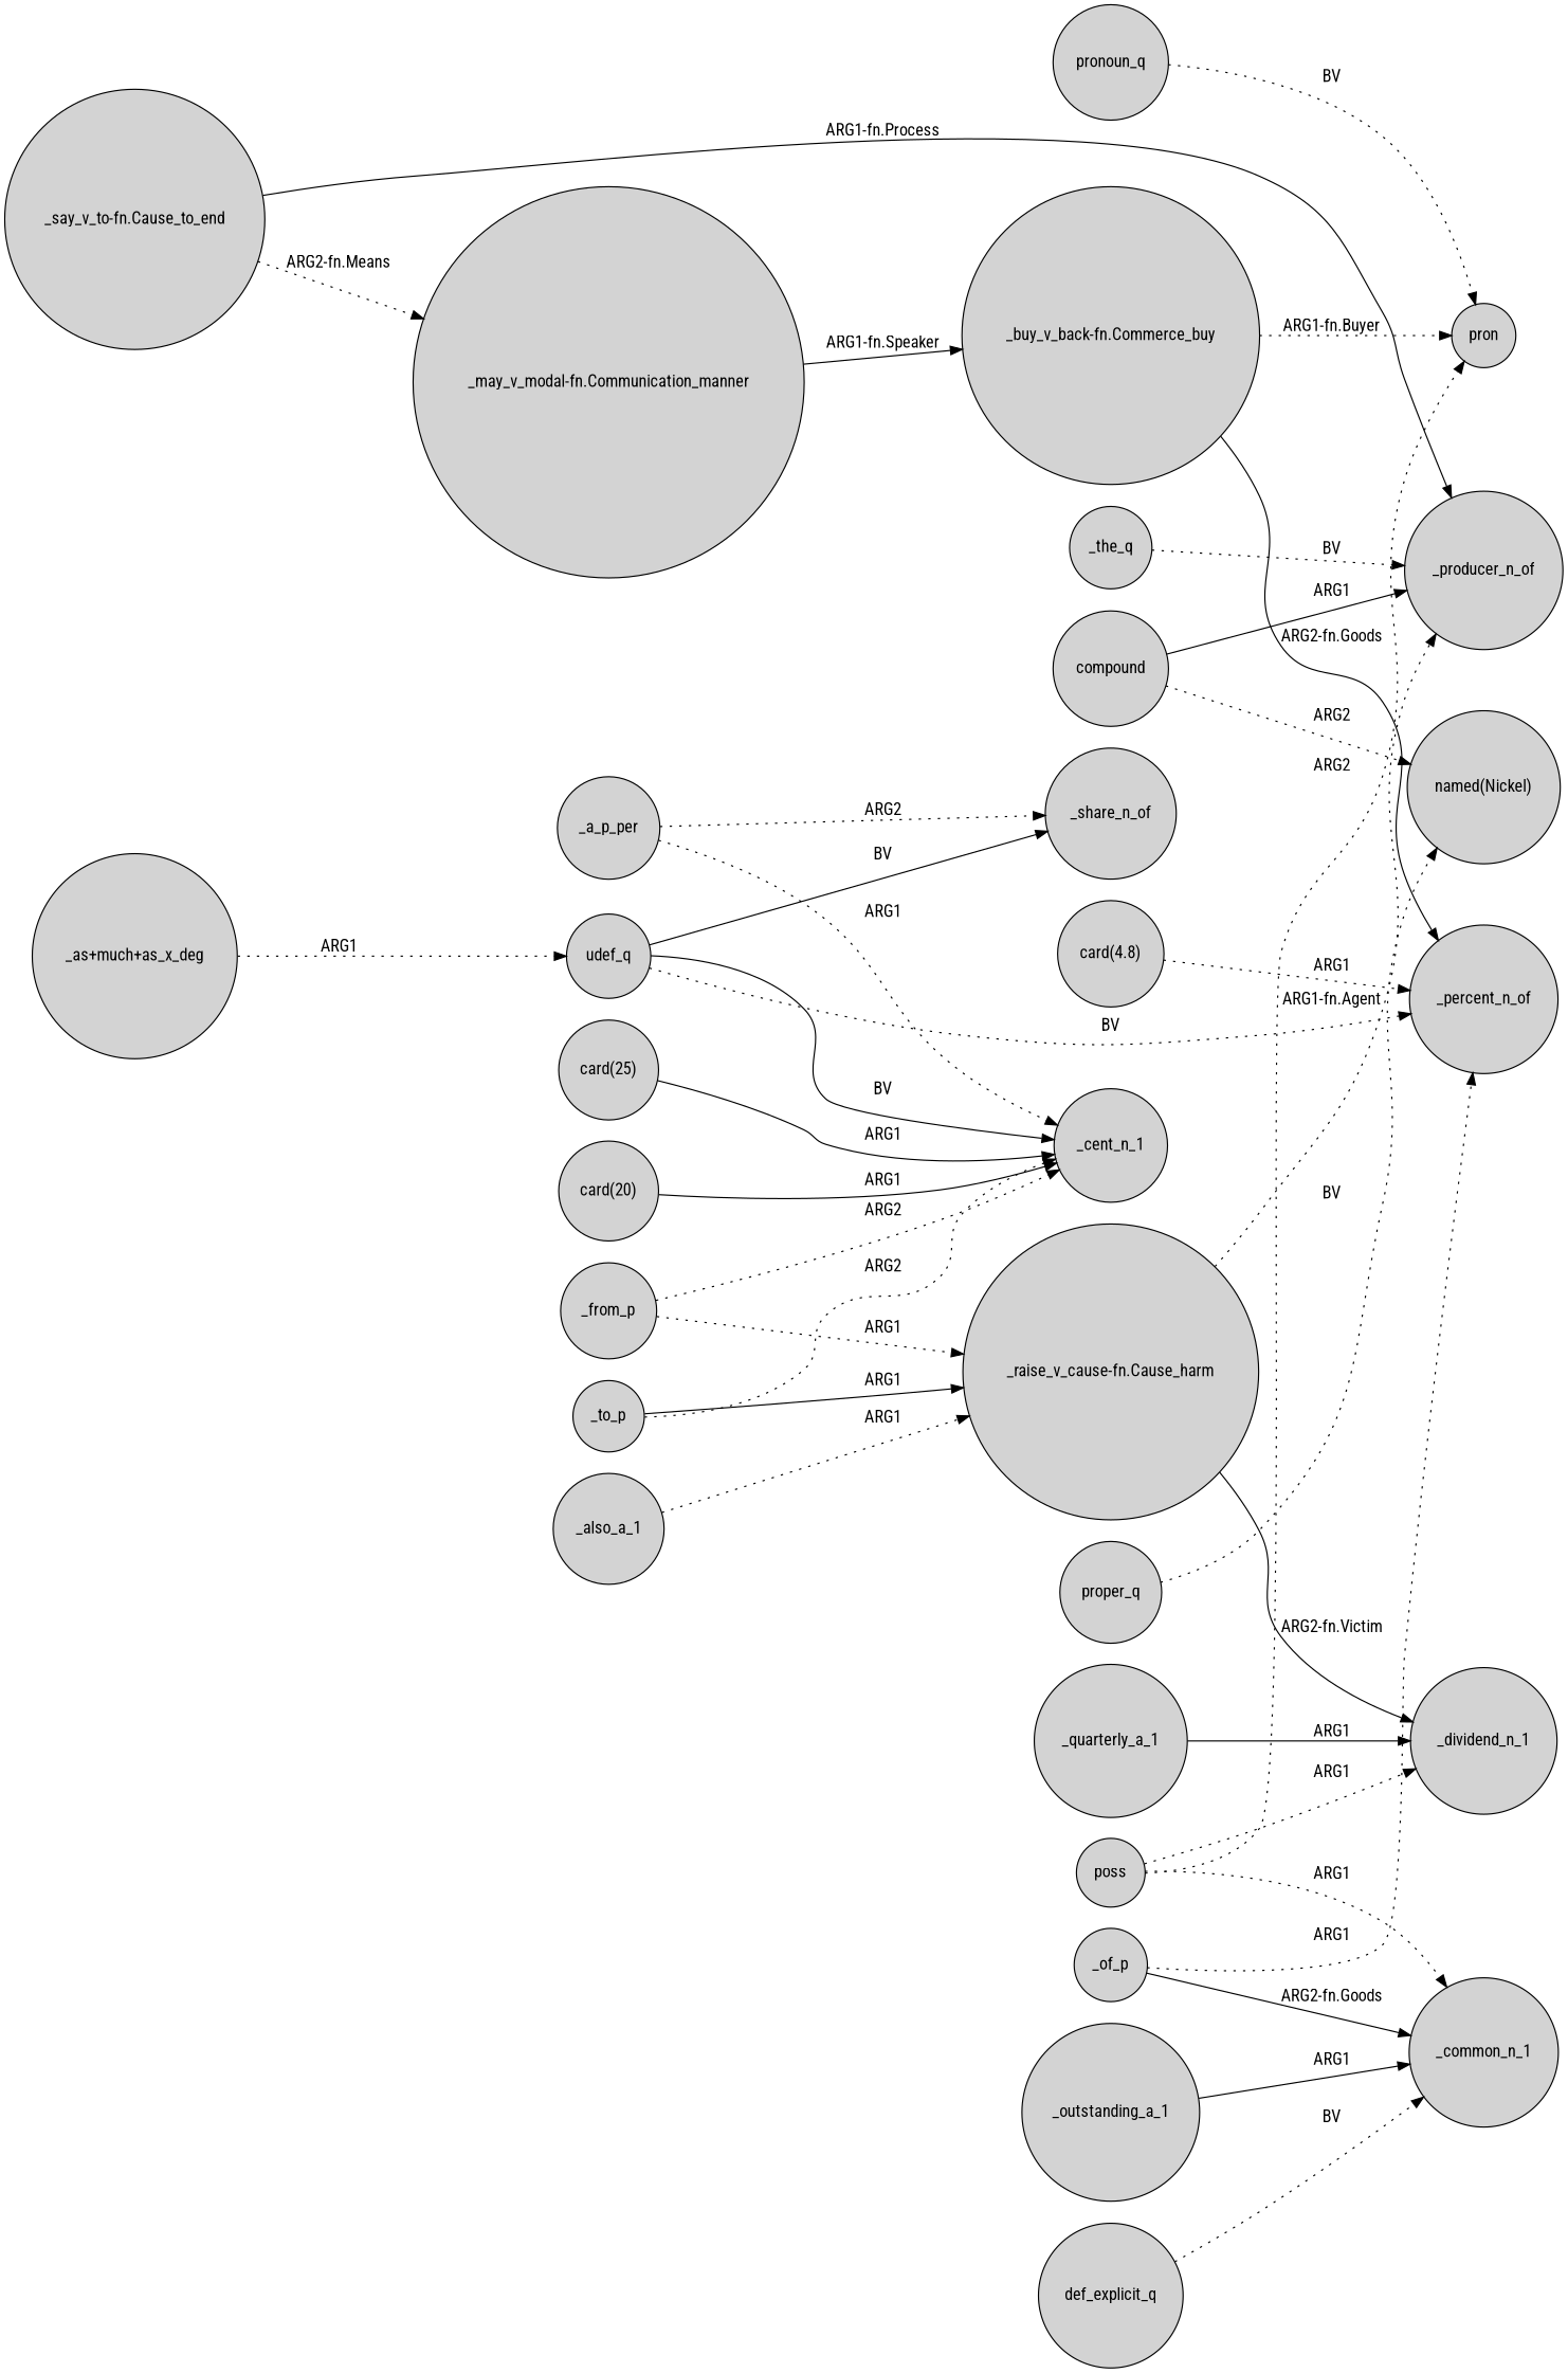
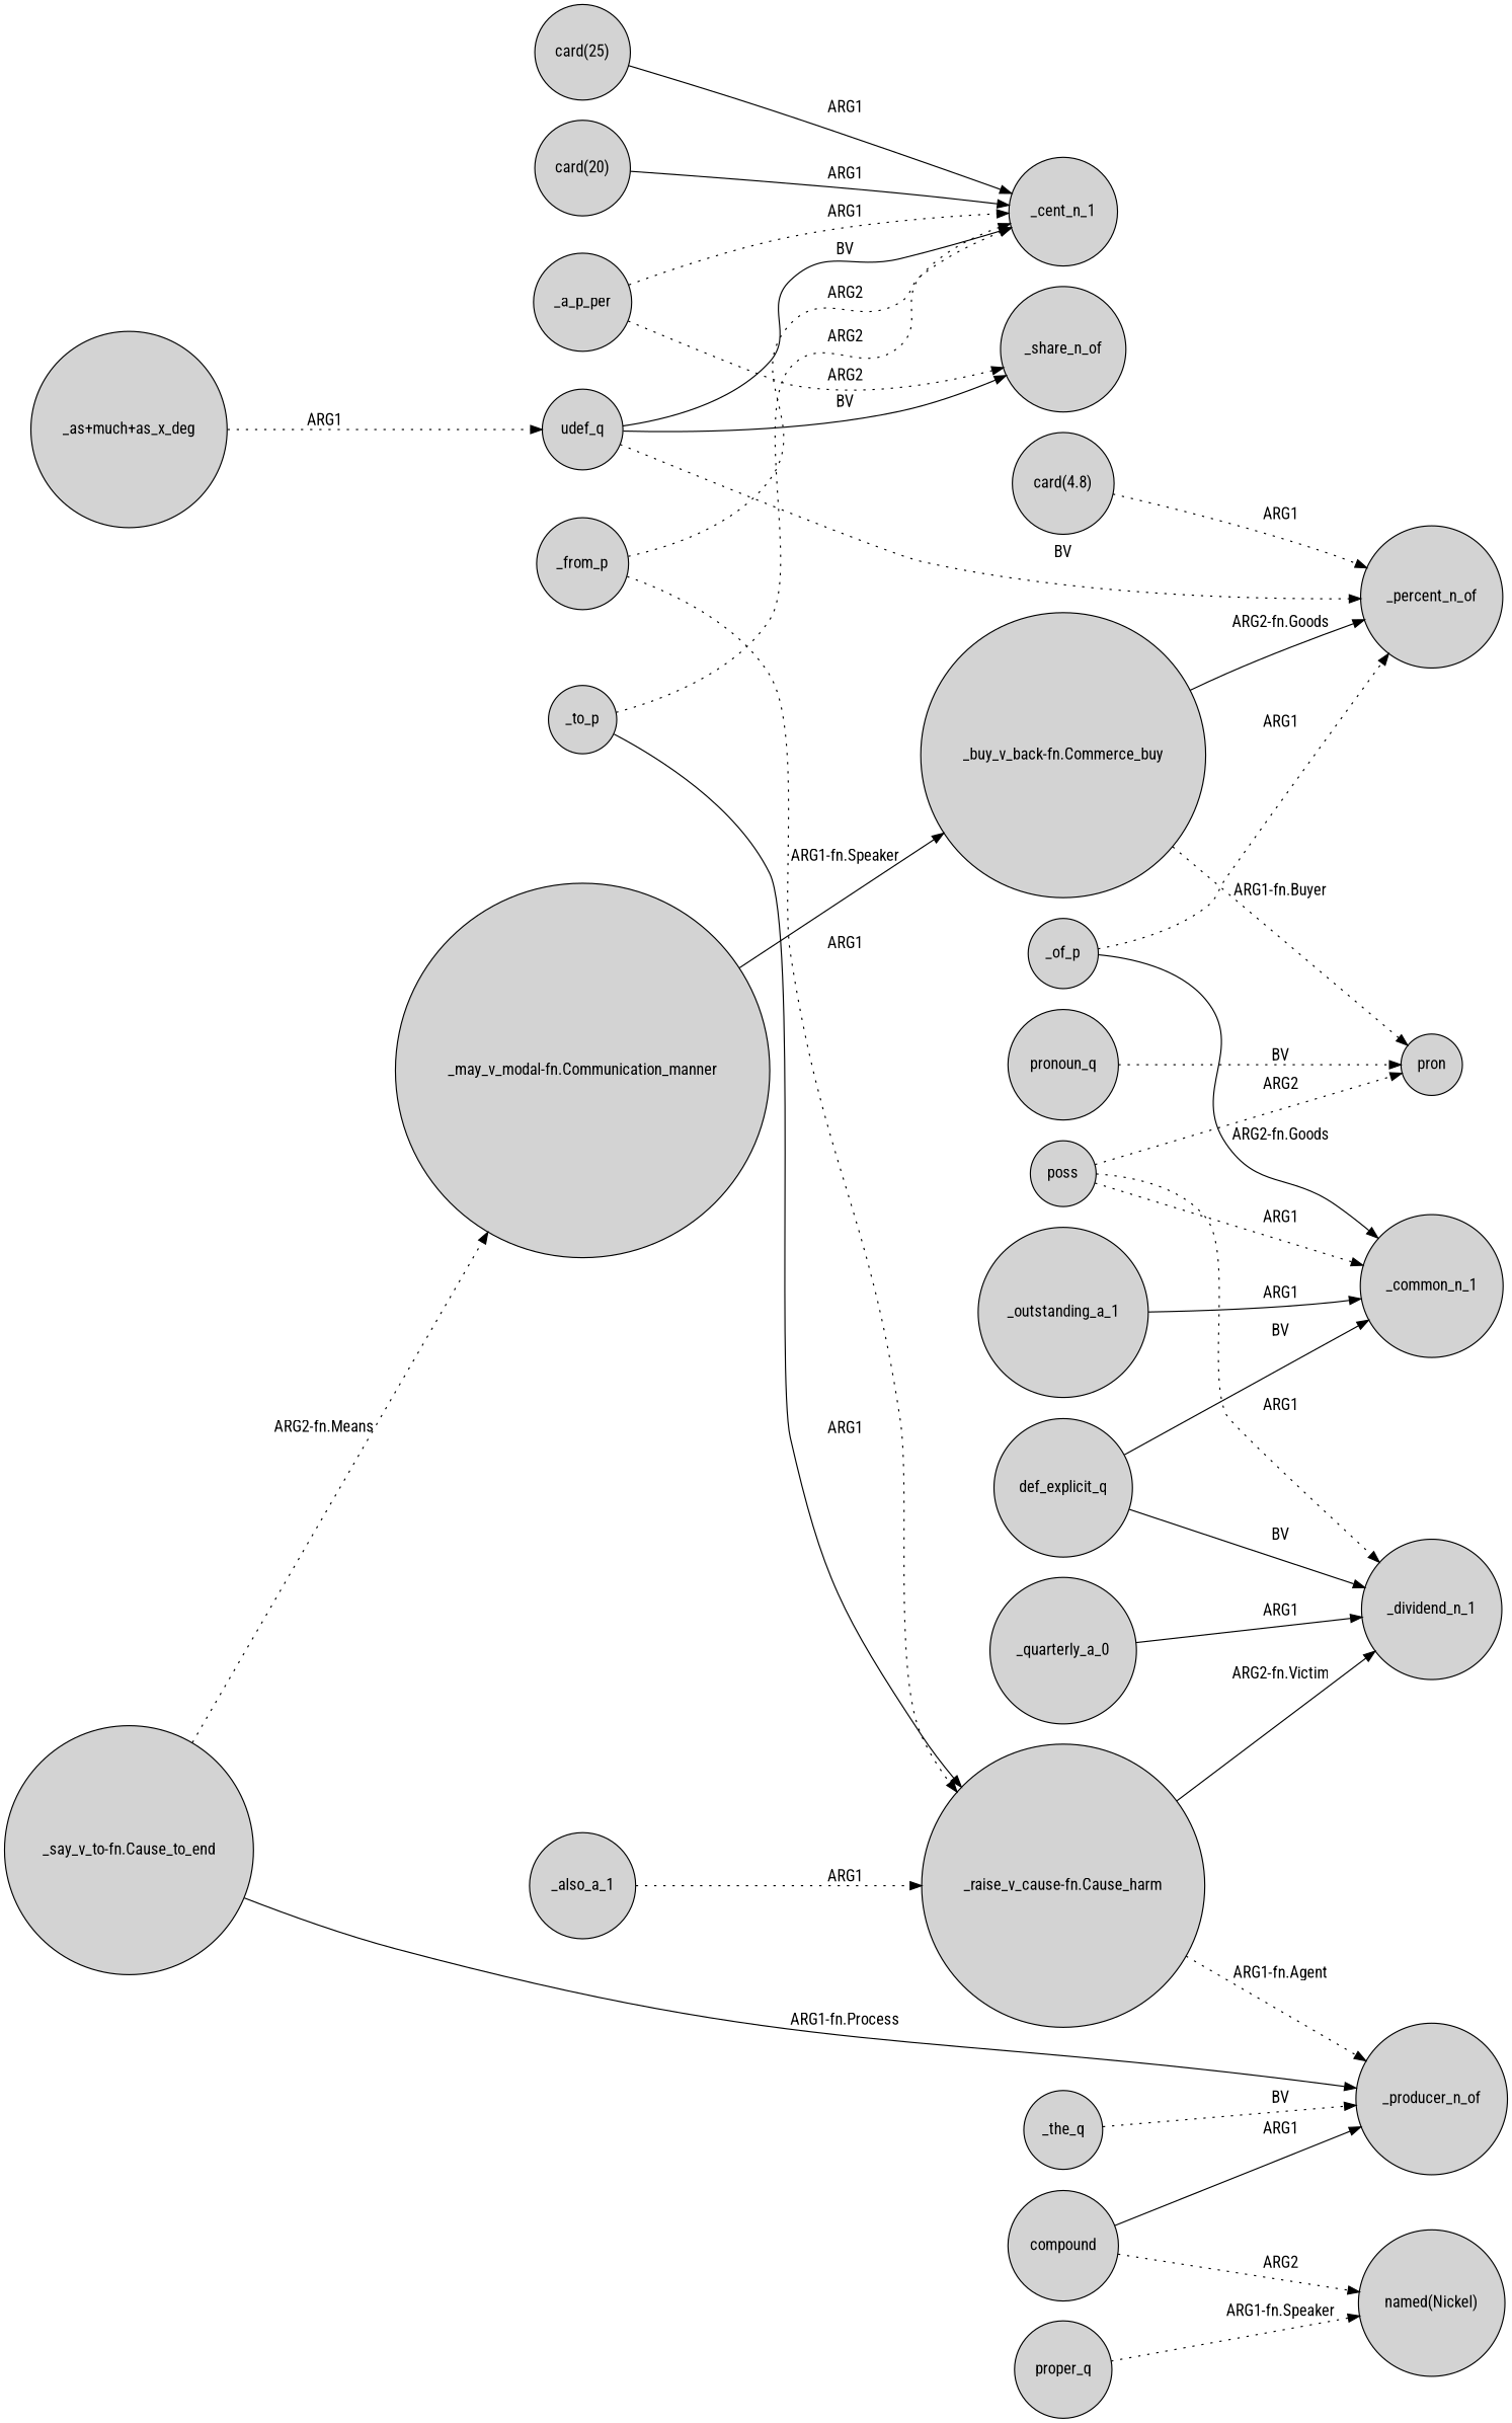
  digraph {
    fontname="Roboto Condensed"
    rankdir=LR
    node [fontname="Roboto Condensed" shape=circle style=filled]
    edge [fontname="Roboto Condensed" style=dotted]
    "card(20)"
    _cent_n_1
    "_raise_v_cause-fn.Cause_harm"
    _dividend_n_1
    _producer_n_of
    "card(4.8)"
    _percent_n_of
    def_explicit_q
    _common_n_1
    "_buy_v_back-fn.Commerce_buy"
    pron
    _a_p_per
    _share_n_of
    poss
    _from_p
    proper_q
    "named(Nickel)"
    _of_p
    _also_a_1
    udef_q
    pronoun_q
    "_may_v_modal-fn.Communication_manner"
    _the_q
    _outstanding_a_1
    "_say_v_to-fn.Cause_to_end"
    compound
-   _quarterly_a_1
+   _quarterly_a_1 [label=_quarterly_a_0]
    _to_p
    "_as+much+as_x_deg"
    "card(25)"
    "card(20)" -> _cent_n_1 [label=ARG1 style=solid]
    "_raise_v_cause-fn.Cause_harm" -> _dividend_n_1 [label="ARG2-fn.Victim" style=solid]
    "_raise_v_cause-fn.Cause_harm" -> _producer_n_of [label="ARG1-fn.Agent"]
    "card(4.8)" -> _percent_n_of [label=ARG1]
-   def_explicit_q -> _common_n_1 [label=BV]
+   def_explicit_q -> _dividend_n_1 [label=BV style=solid]
+   def_explicit_q -> _common_n_1 [label=BV style=solid]
    "_buy_v_back-fn.Commerce_buy" -> _percent_n_of [label="ARG2-fn.Goods" style=solid]
    "_buy_v_back-fn.Commerce_buy" -> pron [label="ARG1-fn.Buyer"]
    _a_p_per -> _cent_n_1 [label=ARG1]
    _a_p_per -> _share_n_of [label=ARG2]
    poss -> _dividend_n_1 [label=ARG1]
    poss -> _common_n_1 [label=ARG1]
    poss -> pron [label=ARG2]
    _from_p -> _cent_n_1 [label=ARG2]
    _from_p -> "_raise_v_cause-fn.Cause_harm" [label=ARG1]
-   proper_q -> "named(Nickel)" [label=BV]
+   proper_q -> "named(Nickel)" [label="ARG1-fn.Speaker"]
    _of_p -> _percent_n_of [label=ARG1]
    _of_p -> _common_n_1 [label="ARG2-fn.Goods" style=solid]
    _also_a_1 -> "_raise_v_cause-fn.Cause_harm" [label=ARG1]
    udef_q -> _cent_n_1 [label=BV style=solid]
    udef_q -> _percent_n_of [label=BV]
    udef_q -> _share_n_of [label=BV style=solid]
    pronoun_q -> pron [label=BV]
    "_may_v_modal-fn.Communication_manner" -> "_buy_v_back-fn.Commerce_buy" [label="ARG1-fn.Speaker" style=solid]
    _the_q -> _producer_n_of [label=BV]
    _outstanding_a_1 -> _common_n_1 [label=ARG1 style=solid]
    "_say_v_to-fn.Cause_to_end" -> _producer_n_of [label="ARG1-fn.Process" style=solid]
    "_say_v_to-fn.Cause_to_end" -> "_may_v_modal-fn.Communication_manner" [label="ARG2-fn.Means"]
    compound -> _producer_n_of [label=ARG1 style=solid]
    compound -> "named(Nickel)" [label=ARG2]
    _quarterly_a_1 -> _dividend_n_1 [label=ARG1 style=solid]
    _to_p -> _cent_n_1 [label=ARG2]
    _to_p -> "_raise_v_cause-fn.Cause_harm" [label=ARG1 style=solid]
    "_as+much+as_x_deg" -> udef_q [label=ARG1]
    "card(25)" -> _cent_n_1 [label=ARG1 style=solid]
  }
